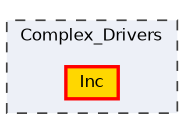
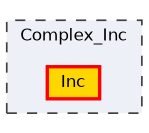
  digraph {
    compound=true
    rankdir=LR
    n1 [color=red fillcolor=gold fontname=Helvetica fontsize=10 height=0.2 label=Inc shape=box style="filled,bold" width=0.4]
    subgraph cluster_1 {
      bgcolor="#edf0f7"
      fontname=Helvetica
      fontsize=10
-     label=Complex_Drivers
+     label=Complex_Inc
      pencolor=grey25
      style="filled,dashed"
      n1
    }
  }
